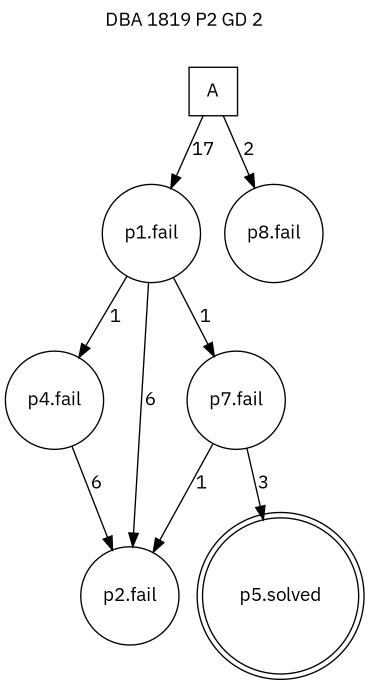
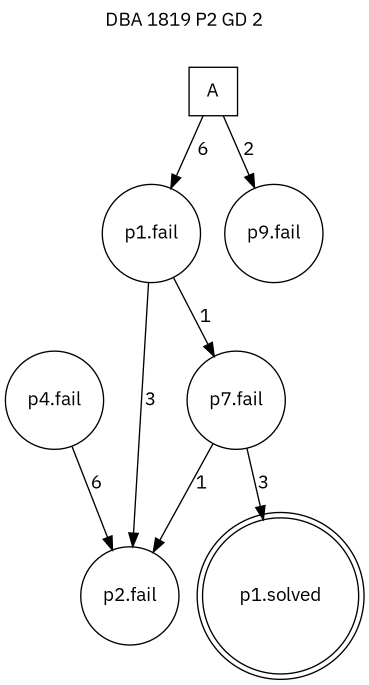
  digraph {
    fontname="IBM Plex Sans"
    label=" DBA 1819 P2 GD 2 "
    labelloc=tl
    rankdir=TB
    node [fontname="IBM Plex Sans" shape=circle]
    edge [fontname="IBM Plex Sans"]
    n1 [label=A shape=square]
    n2 [label="p1.fail"]
-   n3 [label="p8.fail"]
+   n3 [label="p9.fail"]
    n4 [label="p4.fail"]
    n5 [label="p2.fail"]
    n6 [label="p7.fail"]
-   n7 [label="p5.solved" shape=doublecircle]
-   n1 -> n2 [label=17]
+   n7 [label="p1.solved" shape=doublecircle]
+   n1 -> n2 [label=6]
    n1 -> n3 [label=2]
-   n2 -> n4 [label=1]
-   n2 -> n5 [label=6]
+   n2 -> n5 [label=3]
    n2 -> n6 [label=1]
    n4 -> n5 [label=6]
    n6 -> n5 [label=1]
    n6 -> n7 [label=3]
  }
